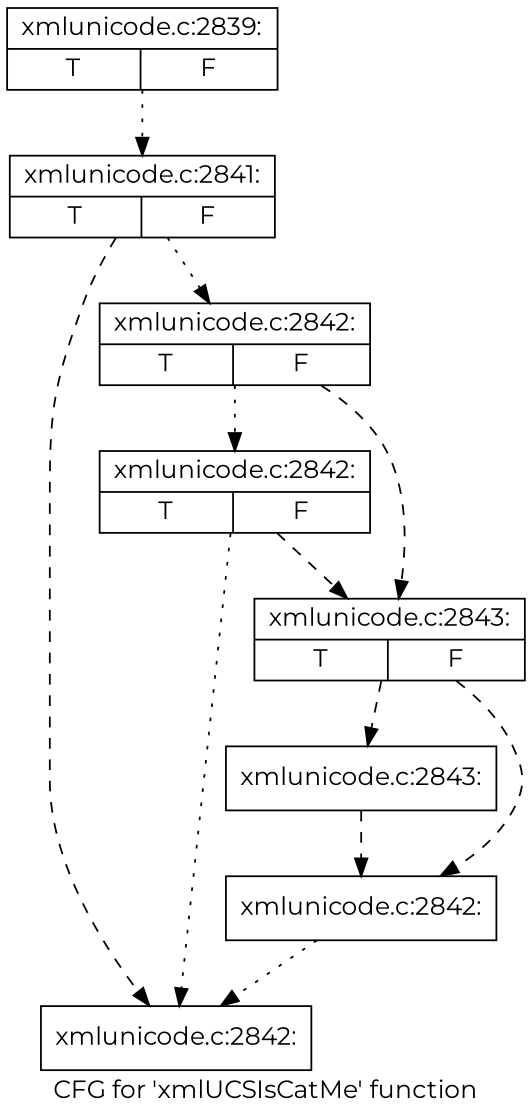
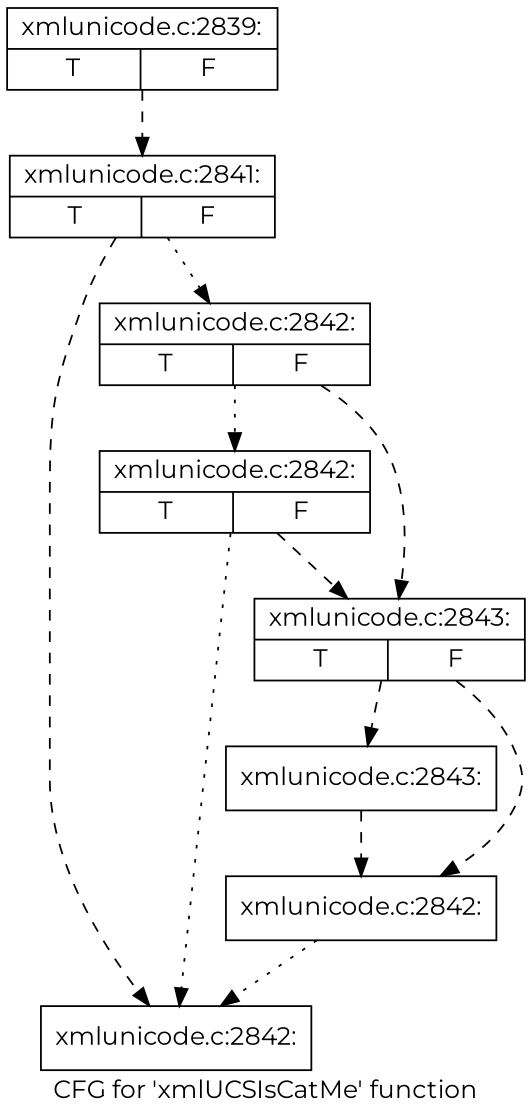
  digraph {
    fontname=Montserrat
    label="CFG for 'xmlUCSIsCatMe' function"
    node [fontname=Montserrat shape=record]
    edge [fontname=Montserrat style=dashed]
    n1 [label="{xmlunicode.c:2839:|{<s0>T|<s1>F}}"]
    n2 [label="{xmlunicode.c:2841:|{<s0>T|<s1>F}}"]
    n3 [label="{xmlunicode.c:2842:}"]
    n4 [label="{xmlunicode.c:2842:|{<s0>T|<s1>F}}"]
    n5 [label="{xmlunicode.c:2842:|{<s0>T|<s1>F}}"]
    n6 [label="{xmlunicode.c:2843:|{<s0>T|<s1>F}}"]
    n7 [label="{xmlunicode.c:2843:}"]
    n8 [label="{xmlunicode.c:2842:}"]
-   n1 -> n2 [style=dotted]
+   n1 -> n2
    n2 -> n3
    n2 -> n4 [style=dotted]
    n4 -> n5 [style=dotted]
    n4 -> n6
    n5 -> n3 [style=dotted]
    n5 -> n6
    n6 -> n7
    n6 -> n8
    n7 -> n8
    n8 -> n3 [style=dotted]
  }
